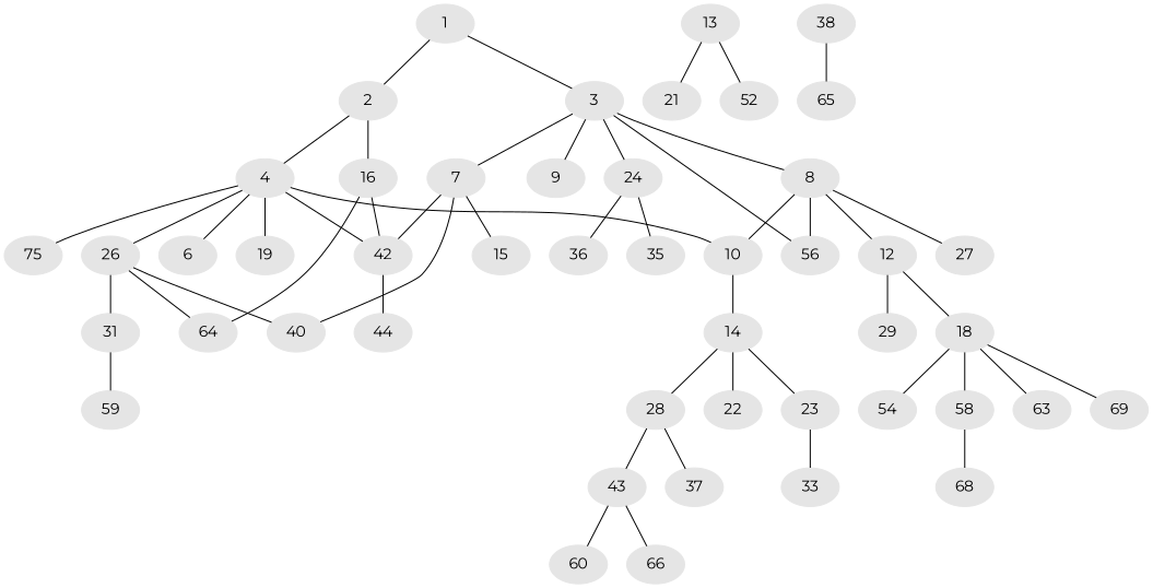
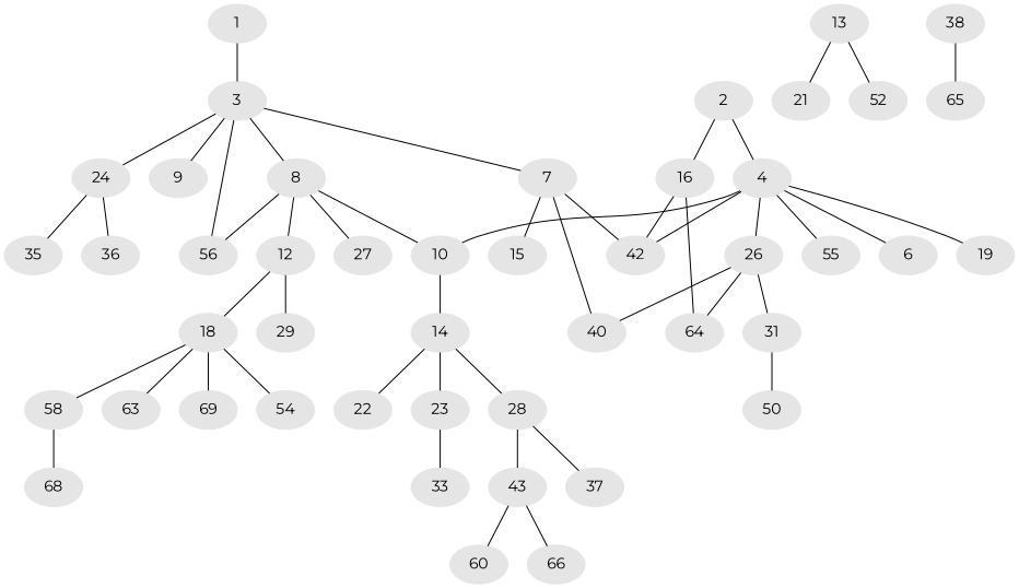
  graph {
    fontname=Montserrat
    node [color=gray90 fontname=Montserrat style=filled]
    edge [fontname=Montserrat]
    1 [super="+34"]
    2 [super="+5"]
    3
    4 [super="+32"]
    16 [super="+53"]
    7 [super="+11"]
    8 [super="+47"]
    9
    24 [super="+49"]
    56
    6 [super="+25"]
    10 [super="+30"]
    19
    26 [super="+62"]
    42 [super="+46"]
-   55 [label=75]
+   55
    64 [super="+67"]
    15
    40
    12 [super="+17"]
    27
    13 [super="+50"]
    21
    52
    35 [super="+71"]
    36
    14 [super="+39"]
    31 [super="+57"]
-   44
    18 [super="+20"]
    29
    22
    23 [super="+66"]
    28 [super="+70"]
-   59
+   59 [label=50]
    54
    58
    63
    69
    33
    37
    43 [super="+45"]
    68
    38 [super="+48"]
    65
    60
    n47 [label=66]
-   1 -- 2
    1 -- 3
    2 -- 4
    2 -- 16
    3 -- 7
    3 -- 8
    3 -- 9
    3 -- 24
    3 -- 56
    4 -- 6
    4 -- 10
    4 -- 19
    4 -- 26
    4 -- 42
    4 -- 55
    16 -- 42
    16 -- 64
    7 -- 42
    7 -- 15
    7 -- 40
    8 -- 56
    8 -- 10
    8 -- 12
    8 -- 27
    24 -- 35
    24 -- 36
    10 -- 14
    26 -- 64
    26 -- 40
    26 -- 31
-   42 -- 44
    12 -- 18
    12 -- 29
    13 -- 21
    13 -- 52
    14 -- 22
    14 -- 23
    14 -- 28
    31 -- 59
    18 -- 54
    18 -- 58
    18 -- 63
    18 -- 69
    23 -- 33
    28 -- 37
    28 -- 43
    58 -- 68
    43 -- 60
    43 -- n47
    38 -- 65
  }
